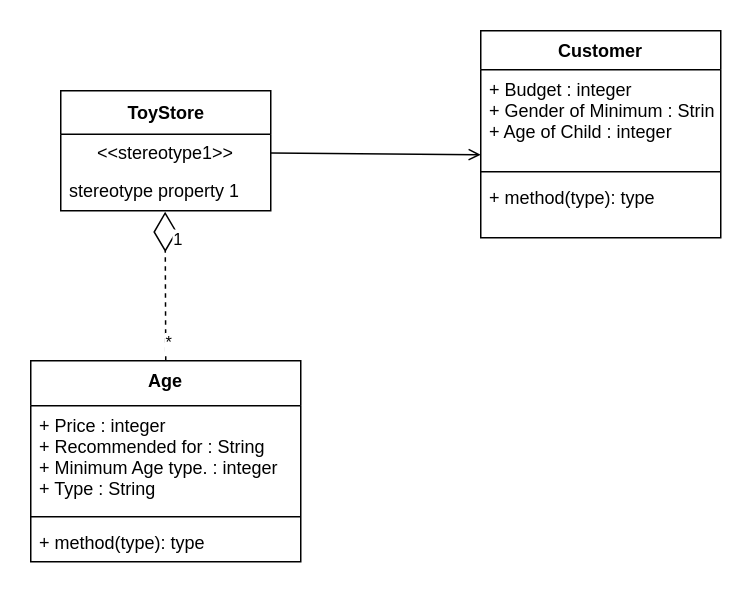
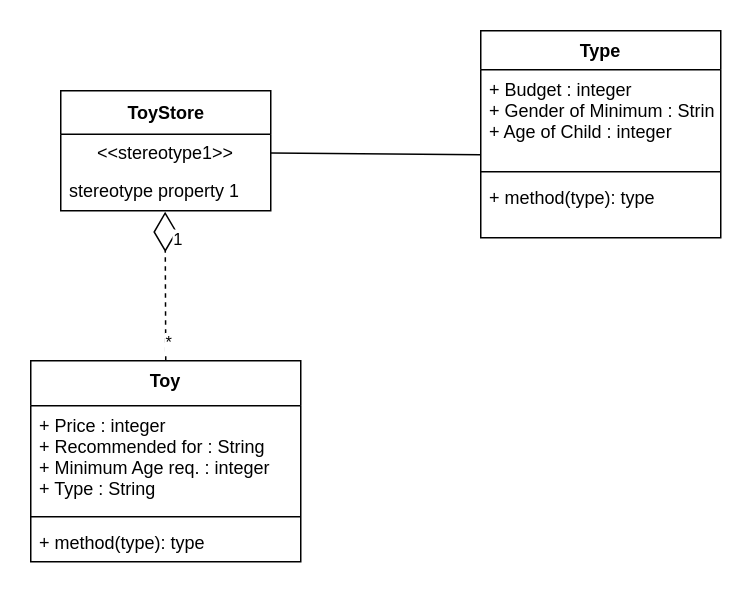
  <mxCell id="0" />
  <mxCell id="1" parent="0" />
  <mxCell id="2" value="ToyStore" style="swimlane;fontStyle=1;align=center;verticalAlign=middle;childLayout=stackLayout;horizontal=1;startSize=29;horizontalStack=0;resizeParent=1;resizeParentMax=0;resizeLast=0;collapsible=0;marginBottom=0;html=1;" vertex="1" parent="1"><mxGeometry x="40" y="60" width="140" height="80" as="geometry" /></mxCell>
  <mxCell id="3" value="&amp;lt;&amp;lt;stereotype1&amp;gt;&amp;gt;" style="text;html=1;strokeColor=none;fillColor=none;align=center;verticalAlign=middle;spacingLeft=4;spacingRight=4;overflow=hidden;rotatable=0;points=[[0,0.5],[1,0.5]];portConstraint=eastwest;" vertex="1" parent="2"><mxGeometry y="29" width="140" height="25" as="geometry" /></mxCell>
  <mxCell id="4" value="stereotype property 1" style="text;html=1;strokeColor=none;fillColor=none;align=left;verticalAlign=middle;spacingLeft=4;spacingRight=4;overflow=hidden;rotatable=0;points=[[0,0.5],[1,0.5]];portConstraint=eastwest;" vertex="1" parent="2"><mxGeometry y="54" width="140" height="26" as="geometry" /></mxCell>
- <mxCell id="5" value="Customer" style="swimlane;fontStyle=1;align=center;verticalAlign=top;childLayout=stackLayout;horizontal=1;startSize=26;horizontalStack=0;resizeParent=1;resizeParentMax=0;resizeLast=0;collapsible=1;marginBottom=0;" vertex="1" parent="1"><mxGeometry x="320" y="20" width="160" height="138" as="geometry" /></mxCell>
+ <mxCell id="5" value="Type" style="swimlane;fontStyle=1;align=center;verticalAlign=top;childLayout=stackLayout;horizontal=1;startSize=26;horizontalStack=0;resizeParent=1;resizeParentMax=0;resizeLast=0;collapsible=1;marginBottom=0;" vertex="1" parent="1"><mxGeometry x="320" y="20" width="160" height="138" as="geometry" /></mxCell>
  <mxCell id="6" value="+ Budget : integer&#10;+ Gender of Minimum : String&#10;+ Age of Child : integer" style="text;strokeColor=none;fillColor=none;align=left;verticalAlign=top;spacingLeft=4;spacingRight=4;overflow=hidden;rotatable=0;points=[[0,0.5],[1,0.5]];portConstraint=eastwest;" vertex="1" parent="5"><mxGeometry y="26" width="160" height="64" as="geometry" /></mxCell>
  <mxCell id="7" value="" style="line;strokeWidth=1;fillColor=none;align=left;verticalAlign=middle;spacingTop=-1;spacingLeft=3;spacingRight=3;rotatable=0;labelPosition=right;points=[];portConstraint=eastwest;" vertex="1" parent="5"><mxGeometry y="90" width="160" height="8" as="geometry" /></mxCell>
  <mxCell id="8" value="+ method(type): type" style="text;strokeColor=none;fillColor=none;align=left;verticalAlign=top;spacingLeft=4;spacingRight=4;overflow=hidden;rotatable=0;points=[[0,0.5],[1,0.5]];portConstraint=eastwest;" vertex="1" parent="5"><mxGeometry y="98" width="160" height="40" as="geometry" /></mxCell>
- <mxCell id="9" value="Age" style="swimlane;fontStyle=1;align=center;verticalAlign=top;childLayout=stackLayout;horizontal=1;startSize=30;horizontalStack=0;resizeParent=1;resizeParentMax=0;resizeLast=0;collapsible=1;marginBottom=0;" vertex="1" parent="1"><mxGeometry x="20" y="240" width="180" height="134" as="geometry" /></mxCell>
- <mxCell id="10" value="+ Price : integer&#10;+ Recommended for : String&#10;+ Minimum Age type. : integer&#10;+ Type : String" style="text;strokeColor=none;fillColor=none;align=left;verticalAlign=top;spacingLeft=4;spacingRight=4;overflow=hidden;rotatable=0;points=[[0,0.5],[1,0.5]];portConstraint=eastwest;" vertex="1" parent="9"><mxGeometry y="30" width="180" height="70" as="geometry" /></mxCell>
+ <mxCell id="9" value="Toy" style="swimlane;fontStyle=1;align=center;verticalAlign=top;childLayout=stackLayout;horizontal=1;startSize=30;horizontalStack=0;resizeParent=1;resizeParentMax=0;resizeLast=0;collapsible=1;marginBottom=0;" vertex="1" parent="1"><mxGeometry x="20" y="240" width="180" height="134" as="geometry" /></mxCell>
+ <mxCell id="10" value="+ Price : integer&#10;+ Recommended for : String&#10;+ Minimum Age req. : integer&#10;+ Type : String" style="text;strokeColor=none;fillColor=none;align=left;verticalAlign=top;spacingLeft=4;spacingRight=4;overflow=hidden;rotatable=0;points=[[0,0.5],[1,0.5]];portConstraint=eastwest;" vertex="1" parent="9"><mxGeometry y="30" width="180" height="70" as="geometry" /></mxCell>
  <mxCell id="11" value="" style="line;strokeWidth=1;fillColor=none;align=left;verticalAlign=middle;spacingTop=-1;spacingLeft=3;spacingRight=3;rotatable=0;labelPosition=right;points=[];portConstraint=eastwest;" vertex="1" parent="9"><mxGeometry y="100" width="180" height="8" as="geometry" /></mxCell>
  <mxCell id="12" value="+ method(type): type" style="text;strokeColor=none;fillColor=none;align=left;verticalAlign=top;spacingLeft=4;spacingRight=4;overflow=hidden;rotatable=0;points=[[0,0.5],[1,0.5]];portConstraint=eastwest;" vertex="1" parent="9"><mxGeometry y="108" width="180" height="26" as="geometry" /></mxCell>
- <mxCell id="13" value="" style="endArrow=open;html=1;entryX=0;entryY=0.886;entryDx=0;entryDy=0;entryPerimeter=0;exitX=1;exitY=0.5;exitDx=0;exitDy=0;" edge="1" parent="1" source="3" target="6"><mxGeometry width="50" height="50" relative="1" as="geometry"><mxPoint x="180" y="210" as="sourcePoint" /><mxPoint x="230" y="160" as="targetPoint" /></mxGeometry></mxCell>
+ <mxCell id="13" value="" style="endArrow=none;html=1;entryX=0;entryY=0.886;entryDx=0;entryDy=0;entryPerimeter=0;exitX=1;exitY=0.5;exitDx=0;exitDy=0;" edge="1" parent="1" source="3" target="6"><mxGeometry width="50" height="50" relative="1" as="geometry"><mxPoint x="180" y="210" as="sourcePoint" /><mxPoint x="230" y="160" as="targetPoint" /></mxGeometry></mxCell>
  <mxCell id="14" value="" style="shape=image;html=1;verticalAlign=top;verticalLabelPosition=bottom;labelBackgroundColor=#ffffff;imageAspect=0;aspect=fixed;image=https://cdn0.iconfinder.com/data/icons/editor-14/20/asterisk-small-128.png" vertex="1" parent="1"><mxGeometry x="300" y="84" width="10" height="10" as="geometry" /></mxCell>
  <mxCell id="15" value="" style="endArrow=diamondThin;endFill=0;endSize=24;html=1;exitX=0.5;exitY=0;exitDx=0;exitDy=0;entryX=0.497;entryY=1.025;entryDx=0;entryDy=0;entryPerimeter=0;dashed=1;" edge="1" parent="1" source="9" target="4"><mxGeometry width="160" relative="1" as="geometry"><mxPoint x="130" y="190" as="sourcePoint" /><mxPoint x="290" y="190" as="targetPoint" /></mxGeometry></mxCell>
  <mxCell id="16" value="1" style="edgeLabel;html=1;align=center;verticalAlign=middle;resizable=0;points=[];" vertex="1" connectable="0" parent="15"><mxGeometry x="0.638" y="-8" relative="1" as="geometry"><mxPoint as="offset" /></mxGeometry></mxCell>
  <mxCell id="17" value="*" style="edgeLabel;html=1;align=center;verticalAlign=middle;resizable=0;points=[];" vertex="1" connectable="0" parent="15"><mxGeometry x="-0.763" y="-2" relative="1" as="geometry"><mxPoint as="offset" /></mxGeometry></mxCell>
